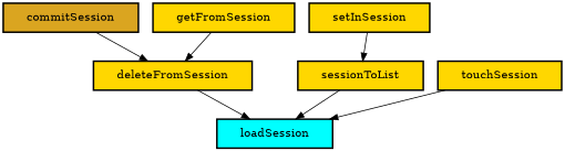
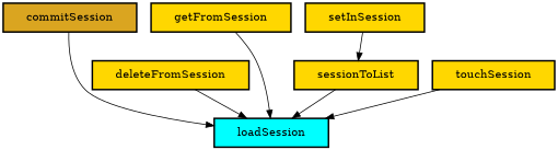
  digraph {
    node [fillcolor=gold margin="0.4,0.1" shape=box style="filled,bold"]
    edge [color=black penwidth=1]
    n1 [fillcolor=goldenrod label=commitSession]
    n2 [fillcolor=cyan label=loadSession]
    n3 [label=deleteFromSession]
    n4 [label=getFromSession]
    n5 [label=sessionToList]
    n6 [label=setInSession]
    n7 [label=touchSession]
-   n1 -> n3
+   n1 -> n2
    n3 -> n2
-   n4 -> n3
+   n4 -> n2
    n5 -> n2
    n6 -> n5
    n7 -> n2
  }
